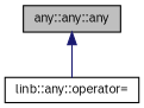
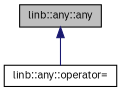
  digraph {
    rankdir=TB
    fontname="IBM Plex Sans"
    node [color=black fontname="IBM Plex Sans" fontsize=10 shape=record style=filled]
-   n1 [fillcolor=grey75 fontcolor=black height=0.2 label="any::any::any" width=0.4]
+   n1 [fillcolor=grey75 fontcolor=black height=0.2 label="linb::any::any" width=0.4]
    n2 [fillcolor=white height=0.2 label="linb::any::operator=" width=0.4]
    n1 -> n2 [color=midnightblue dir=back fontname="IBM Plex Sans" fontsize=10 labelfontname=Helvetica labelfontsize=10 style=solid]
  }
